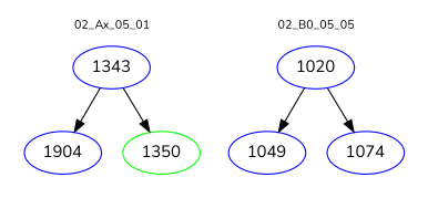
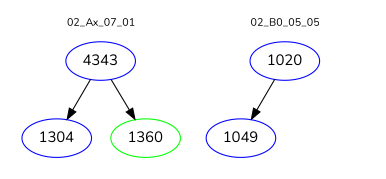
  digraph {
    fontname=Nunito
    node [color=blue fontname=Nunito]
    edge [color=black fontname=Nunito]
-   n1 [label=1343]
-   n2 [label=1904]
-   n3 [color=green label=1350]
+   n1 [label=4343]
+   n2 [label=1304]
+   n3 [color=green label=1360]
    n4 [label=1020]
    n5 [label=1049]
-   n6 [label=1074]
    subgraph cluster_1 {
      color=white
      fontsize=10
-     label="02_Ax_05_01"
+     label="02_Ax_07_01"
      n1
      n2
      n3
    }
    subgraph cluster_2 {
      color=white
      fontsize=10
      label="02_B0_05_05"
      n4
      n5
-     n6
    }
    n1 -> n2
    n1 -> n3
    n4 -> n5
-   n4 -> n6
  }
